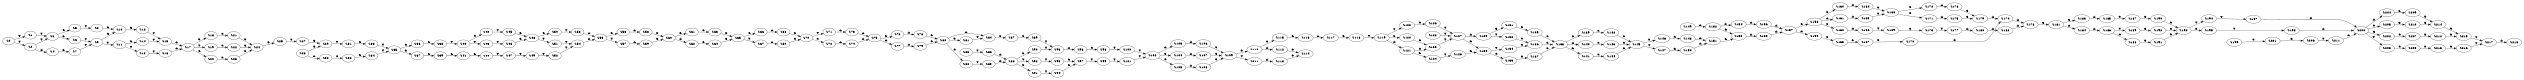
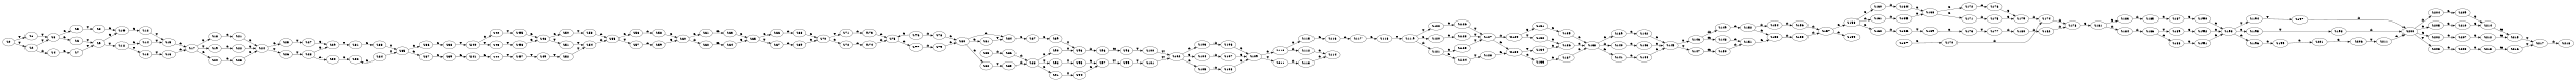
  strict digraph {
    rankdir=LR
    S0
    S1
    S2
    S3
    S4
    S5
    S6
    S7
    S8
    S9
    S10
    S11
    S12
    S13
    S14
    S15
    S16
    S17
    S18
    S19
    S20
    S21
    S22
    S23
    S24
    S25
+   S26
    S27
    S28
    S29
    S30
    S31
    S32
    S33
    S34
    S35
    S36
    S37
    S38
    S39
    S40
    S41
    S42
    S43
    S44
    S45
    S46
    S47
    S48
    S49
    S50
    S51
    S52
    S53
    S54
    S55
    S56
    S57
    S58
    S59
    S60
    S61
    S62
    S63
    S64
    S65
    S66
    S67
    S68
    S69
    S70
    S71
    S72
    S73
    S74
    S75
    S76
    S77
    S78
    S79
    S80
    S81
    S82
    S84
    S85
    S83
    S86
    S87
    S88
    S89
    S90
    S91
    S92
    S93
    S94
    S95
    S96
    S97
    S98
    S99
    S100
    S101
    S102
    S103
    S104
    S105
    S106
    S107
    S108
    S109
    S110
    n112 [label=S811]
    S112
    S115
    S113
    S114
    S116
    S117
    S118
    S119
    S120
    S121
    S122
    S123
    S124
    S125
    S126
    S127
    S128
    S129
    S130
    S131
    S132
    S133
    S134
    S135
    S136
    S137
    S138
    S139
    S140
    S141
    S142
    S143
    S144
    S145
    S146
    S147
    S148
    S149
    S150
    S151
    S152
    S153
    S154
    S155
    S156
    S157
    S158
    S159
    S160
    S161
    S162
-   S163
    S164
    S165
    S166
    S167
    S168
    S169
    S170
    S171
    S172
    S173
    S174
    S175
    S176
    S177
    S178
    S179
    S180
    S181
    S182
    S183
    S184
    S185
    S186
    S187
    S188
    S189
    S190
    S191
    S192
    S193
    S194
    S195
+   S196
    S197
    S198
    S199
    S200
    S201
    S202
    S203
    S204
    S205
    S206
    S207
    S208
    S209
    S210
    S211
    S212
    S213
    S214
    S215
    S216
    S217
    S218
    S0 -> S1 [label=T]
    S0 -> S2 [label=T]
    S1 -> S3 [label=T]
    S2 -> S3 [label=T]
    S2 -> S4 [label=A]
    S3 -> S5 [label=C]
    S3 -> S6 [label=G]
    S4 -> S7 [label=G]
    S5 -> S8 [label=T]
    S6 -> S9 [label=T]
    S7 -> S9 [label=T]
    S8 -> S10 [label=G]
    S9 -> S10 [label=G]
    S9 -> S11 [label=T]
    S10 -> S12 [label=G]
    S11 -> S13 [label=T]
    S11 -> S14 [label=G]
    S12 -> S15 [label=T]
    S13 -> S16 [label=T]
    S14 -> S15 [label=T]
    S15 -> S17 [label=A]
    S16 -> S17 [label=A]
    S17 -> S18 [label=G]
    S17 -> S19 [label=T]
    S17 -> S20 [label=C]
    S18 -> S21 [label=C]
    S19 -> S22 [label=C]
    S20 -> S23 [label=C]
    S21 -> S24 [label=G]
    S22 -> S24 [label=G]
    S23 -> S24 [label=G]
    S24 -> S25 [label=G]
+   S24 -> S26 [label=T]
    S25 -> S27 [label=T]
+   S26 -> S28 [label=T]
    S27 -> S29 [label=G]
    S28 -> S29 [label=G]
    S28 -> S30 [label=A]
    S29 -> S31 [label=T]
    S30 -> S32 [label=C]
    S31 -> S33 [label=G]
-   S32 -> S34 [label=G]
+   S34 -> S32 [label=G]
    S33 -> S35 [label=T]
    S34 -> S35 [label=T]
    S35 -> S36 [label=C]
    S35 -> S37 [label=G]
    S36 -> S38 [label=C]
    S37 -> S39 [label=C]
    S38 -> S40 [label=T]
    S39 -> S41 [label=G]
    S40 -> S42 [label=C]
    S40 -> S43 [label=T]
    S41 -> S44 [label=G]
    S42 -> S45 [label=T]
    S43 -> S46 [label=T]
    S44 -> S47 [label=T]
    S45 -> S48 [label=G]
    S46 -> S48 [label=G]
    S47 -> S49 [label=T]
    S48 -> S50 [label=C]
    S48 -> S51 [label=T]
    S49 -> S52 [label=T]
    S50 -> S53 [label=T]
    S51 -> S54 [label=T]
    S52 -> S54 [label=T]
    S53 -> S55 [label=A]
    S54 -> S55 [label=A]
    S55 -> S56 [label=C]
    S55 -> S57 [label=T]
    S56 -> S58 [label=A]
    S57 -> S59 [label=A]
    S58 -> S60 [label=G]
    S59 -> S60 [label=G]
    S60 -> S61 [label=G]
    S60 -> S62 [label=A]
    S61 -> S63 [label=C]
    S62 -> S64 [label=C]
    S63 -> S65 [label=G]
    S64 -> S65 [label=G]
    S65 -> S66 [label=C]
    S65 -> S67 [label=T]
    S66 -> S68 [label=A]
    S67 -> S69 [label=A]
    S68 -> S70 [label=C]
    S69 -> S70 [label=C]
    S70 -> S71 [label=T]
    S70 -> S72 [label=C]
    S71 -> S73 [label=A]
    S72 -> S74 [label=A]
    S73 -> S75 [label=A]
    S74 -> S75 [label=A]
-   S75 -> S76 [label=G]
+   S76 -> S75 [label=G]
    S75 -> S77 [label=A]
    S76 -> S78 [label=A]
    S77 -> S79 [label=A]
    S78 -> S80 [label=C]
    S79 -> S80 [label=C]
    S80 -> S81 [label=G]
    S80 -> S82 [label=C]
    S80 -> S84 [label=A]
    S81 -> S84 [label=T]
    S82 -> S85 [label=T]
    S84 -> S87 [label=C]
    S85 -> S88 [label=A]
-   S83 -> S86 [label=T]
+   S83 -> S86 [label=A]
    S86 -> S88 [label=A]
    S87 -> S89 [label=C]
    S88 -> S90 [label=C]
    S88 -> S91 [label=G]
    S88 -> S92 [label=T]
    S89 -> S93 [label=T]
    S90 -> S93 [label=T]
    S91 -> S94 [label=T]
    S92 -> S95 [label=T]
    S93 -> S96 [label=A]
    S94 -> S97 [label=G]
    S95 -> S97 [label=G]
    S96 -> S98 [label=C]
    S97 -> S99 [label=T]
    S98 -> S100 [label=T]
    S99 -> S101 [label=T]
    S100 -> S102 [label=T]
    S101 -> S102 [label=T]
    S102 -> S103 [label=A]
    S102 -> S104 [label=G]
    S102 -> S105 [label=C]
    S103 -> S106 [label=A]
    S104 -> S107 [label=A]
    S105 -> S108 [label=A]
    S106 -> S109 [label=G]
    S107 -> S109 [label=G]
    S108 -> S109 [label=G]
    S109 -> S110 [label=C]
    S109 -> n112 [label=T]
    S110 -> S112 [label=A]
    S110 -> S115 [label=C]
    n112 -> S113 [label=A]
    S112 -> S114 [label=C]
    S115 -> S116 [label=G]
    S113 -> S114 [label=C]
    S116 -> S117 [label=A]
    S117 -> S118 [label=G]
    S118 -> S119 [label=T]
    S119 -> S120 [label=C]
    S119 -> S121 [label=A]
    S119 -> S122 [label=T]
-   S120 -> S125 [label=C]
+   S120 -> S123 [label=C]
    S121 -> S124 [label=G]
    S121 -> S125 [label=C]
    S122 -> S126 [label=C]
    S123 -> S127 [label=T]
    S124 -> S128 [label=T]
    S125 -> S127 [label=T]
    S126 -> S127 [label=T]
    S127 -> S129 [label=A]
    S127 -> S130 [label=G]
    S128 -> S130 [label=G]
    S129 -> S131 [label=G]
    S129 -> S132 [label=T]
    S130 -> S133 [label=C]
    S130 -> S134 [label=T]
    S131 -> S135 [label=C]
    S132 -> S136 [label=C]
    S133 -> S137 [label=C]
    S134 -> S136 [label=C]
    S135 -> S138 [label=C]
    S136 -> S138 [label=C]
    S137 -> S138 [label=C]
    S138 -> S139 [label=C]
    S138 -> S140 [label=A]
    S138 -> S141 [label=G]
    S139 -> S142 [label=C]
    S140 -> S143 [label=C]
    S141 -> S144 [label=C]
    S142 -> S145 [label=C]
    S143 -> S145 [label=C]
    S144 -> S145 [label=C]
    S145 -> S146 [label=C]
    S145 -> S147 [label=T]
    S146 -> S148 [label=G]
+   S146 -> S149 [label=A]
    S147 -> S150 [label=G]
    S148 -> S151 [label=A]
    S149 -> S152 [label=A]
    S150 -> S151 [label=A]
    S151 -> S153 [label=G]
    S152 -> S153 [label=G]
    S152 -> S154 [label=A]
    S153 -> S155 [label=A]
    S154 -> S156 [label=A]
    S155 -> S157 [label=A]
    S156 -> S157 [label=A]
    S157 -> S158 [label=C]
    S157 -> S159 [label=A]
    S158 -> S160 [label=C]
    S158 -> S161 [label=A]
    S158 -> S162 [label=G]
-   S159 -> S163 [label=C]
    S160 -> S164 [label=A]
    S161 -> S165 [label=A]
    S162 -> S166 [label=A]
-   S163 -> S167 [label=C]
    S164 -> S168 [label=C]
    S165 -> S168 [label=C]
    S166 -> S169 [label=T]
    S167 -> S170 [label=G]
    S168 -> S171 [label=G]
    S168 -> S172 [label=C]
    S169 -> S173 [label=C]
    S170 -> S174 [label=A]
    S171 -> S175 [label=A]
    S172 -> S176 [label=A]
    S173 -> S177 [label=T]
    S174 -> S178 [label=A]
    S175 -> S179 [label=G]
    S176 -> S179 [label=G]
    S177 -> S180 [label=A]
    S178 -> S181 [label=G]
    S179 -> S174 [label=A]
    S180 -> S182 [label=A]
    S181 -> S183 [label=G]
    S181 -> S184 [label=A]
    S182 -> S178 [label=A]
    S183 -> S185 [label=A]
    S184 -> S186 [label=A]
    S185 -> S187 [label=C]
    S186 -> S188 [label=A]
    S186 -> S189 [label=T]
    S187 -> S190 [label=G]
    S188 -> S191 [label=G]
    S189 -> S192 [label=G]
    S190 -> S193 [label=C]
    S191 -> S193 [label=C]
    S192 -> S193 [label=C]
    S193 -> S194 [label=T]
    S193 -> S195 [label=C]
+   S193 -> S196 [label=A]
    S194 -> S197 [label=T]
    S195 -> S198 [label=T]
+   S196 -> S199 [label=C]
    S197 -> S200 [label=A]
    S198 -> S200 [label=A]
    S199 -> S201 [label=C]
    S200 -> S202 [label=G]
    S200 -> S203 [label=T]
    S200 -> S204 [label=A]
    S200 -> S205 [label=C]
    S201 -> S206 [label=G]
    S202 -> S207 [label=C]
    S203 -> S208 [label=C]
    S204 -> S209 [label=G]
    S205 -> S210 [label=G]
    S206 -> S211 [label=T]
    S207 -> S212 [label=G]
    S208 -> S213 [label=C]
    S209 -> S214 [label=G]
    S210 -> S214 [label=G]
    S211 -> S200 [label=A]
    S212 -> S215 [label=G]
    S213 -> S216 [label=G]
    S214 -> S215 [label=G]
    S215 -> S217 [label=T]
    S216 -> S217 [label=T]
    S217 -> S218 [label=A]
  }
